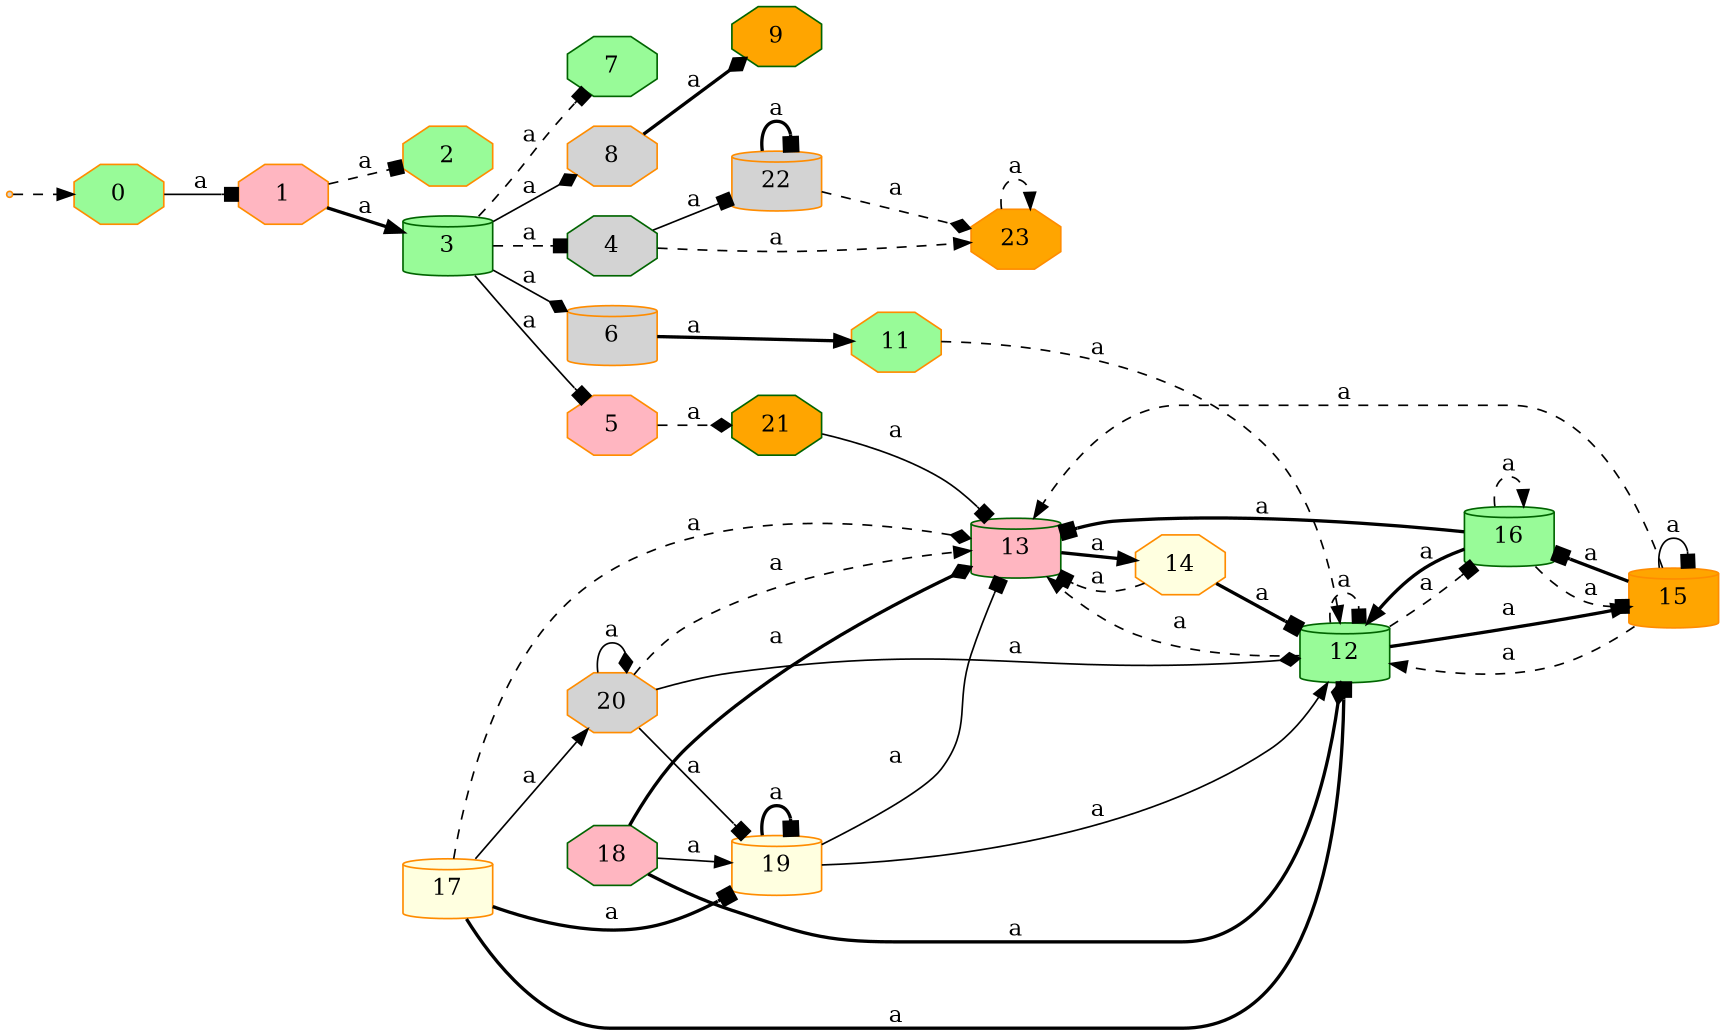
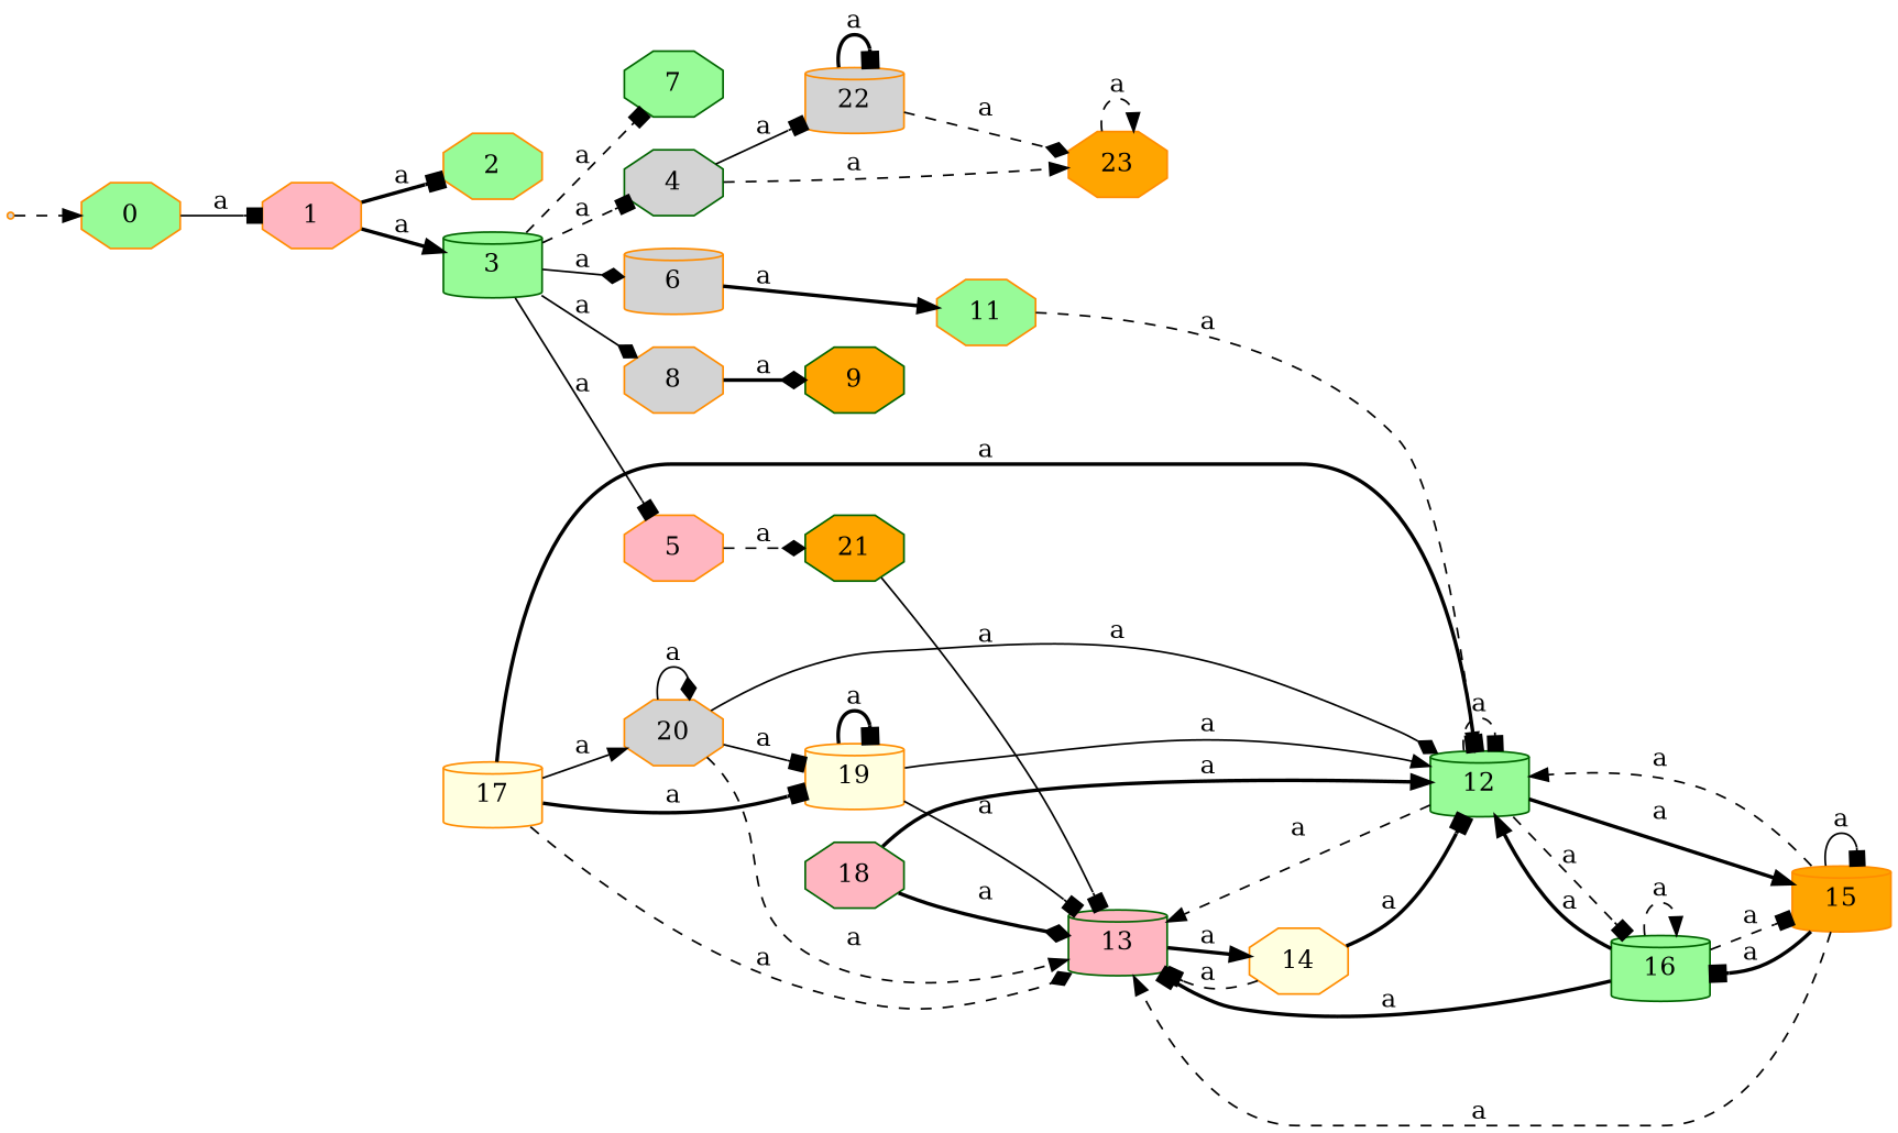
  digraph {
    rankdir=LR
    node [color=darkorange fillcolor=palegreen shape=octagon style=filled]
    edge [arrowhead=box style=dashed]
    dummy0 [fillcolor=lightgrey shape=point]
    0
    1 [fillcolor=lightpink]
    2
    3 [color=darkgreen shape=cylinder]
    4 [color=darkgreen fillcolor=lightgrey]
    5 [fillcolor=lightpink]
    6 [fillcolor=lightgrey shape=cylinder]
    7 [color=darkgreen]
    8 [fillcolor=lightgrey]
    22 [fillcolor=lightgrey shape=cylinder]
    23 [fillcolor=orange]
    21 [color=darkgreen fillcolor=orange]
    11
    9 [color=darkgreen fillcolor=orange]
    13 [color=darkgreen fillcolor=lightpink shape=cylinder]
    12 [color=darkgreen shape=cylinder]
    17 [fillcolor=lightyellow shape=cylinder]
    19 [fillcolor=lightyellow shape=cylinder]
    20 [fillcolor=lightgrey]
    18 [color=darkgreen fillcolor=lightpink]
    15 [fillcolor=orange shape=cylinder]
    16 [color=darkgreen shape=cylinder]
    14 [fillcolor=lightyellow]
    dummy0 -> 0 [arrowhead=normal]
    0 -> 1 [label=a style=solid]
-   1 -> 2 [label=a]
+   1 -> 2 [label=a style=bold]
    1 -> 3 [arrowhead=normal label=a style=bold]
    3 -> 4 [label=a]
    3 -> 5 [label=a style=solid]
    3 -> 6 [arrowhead=diamond label=a style=solid]
    3 -> 7 [label=a]
    3 -> 8 [arrowhead=diamond label=a style=solid]
    4 -> 22 [label=a style=solid]
    4 -> 23 [arrowhead=normal label=a]
    5 -> 21 [arrowhead=diamond label=a]
    6 -> 11 [arrowhead=normal label=a style=bold]
    8 -> 9 [arrowhead=diamond label=a style=bold]
    22 -> 22 [label=a style=bold]
    22 -> 23 [arrowhead=diamond label=a]
    23 -> 23 [arrowhead=normal label=a]
    21 -> 13 [label=a style=solid]
    11 -> 12 [arrowhead=normal label=a]
    13 -> 14 [arrowhead=normal label=a style=bold]
    12 -> 13 [arrowhead=normal label=a]
    12 -> 12 [label=a]
    12 -> 15 [arrowhead=normal label=a style=bold]
    12 -> 16 [label=a]
    17 -> 13 [arrowhead=diamond label=a]
    17 -> 12 [label=a style=bold]
    17 -> 19 [label=a style=bold]
    17 -> 20 [arrowhead=normal label=a style=solid]
    19 -> 13 [label=a style=solid]
    19 -> 12 [arrowhead=normal label=a style=solid]
    19 -> 19 [label=a style=bold]
    20 -> 13 [arrowhead=normal label=a]
    20 -> 12 [arrowhead=diamond label=a style=solid]
    20 -> 19 [label=a style=solid]
    20 -> 20 [arrowhead=diamond label=a style=solid]
    18 -> 13 [arrowhead=diamond label=a style=bold]
-   18 -> 12 [arrowhead=diamond label=a style=bold]
-   18 -> 19 [arrowhead=normal label=a style=solid]
+   18 -> 12 [arrowhead=normal label=a style=bold]
    15 -> 13 [arrowhead=normal label=a]
    15 -> 12 [arrowhead=normal label=a]
    15 -> 15 [label=a style=solid]
    15 -> 16 [label=a style=bold]
    16 -> 13 [label=a style=bold]
    16 -> 12 [arrowhead=normal label=a style=bold]
    16 -> 15 [label=a]
    16 -> 16 [arrowhead=normal label=a]
    14 -> 13 [label=a]
    14 -> 12 [label=a style=bold]
  }
